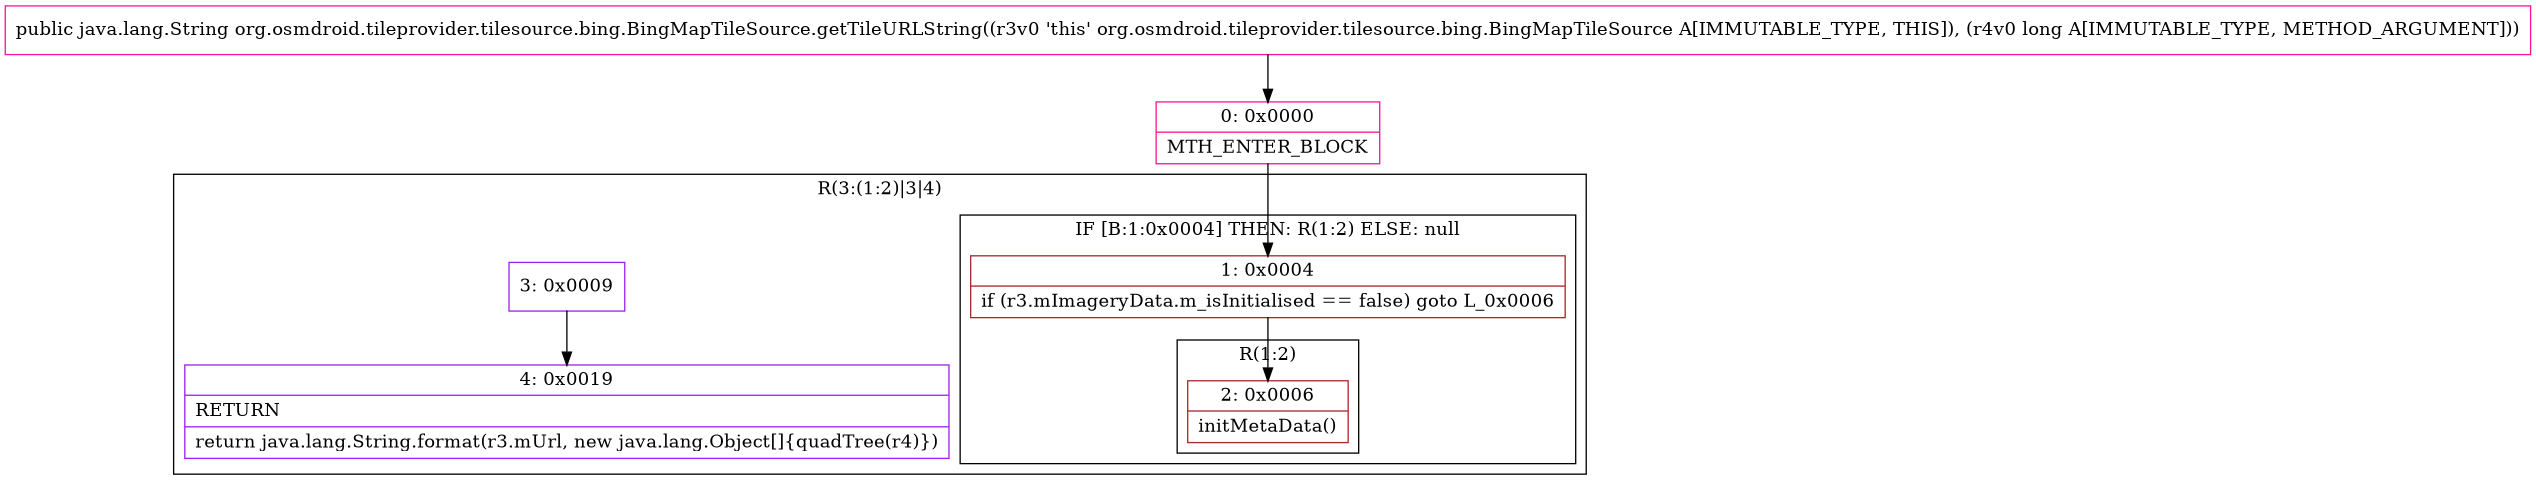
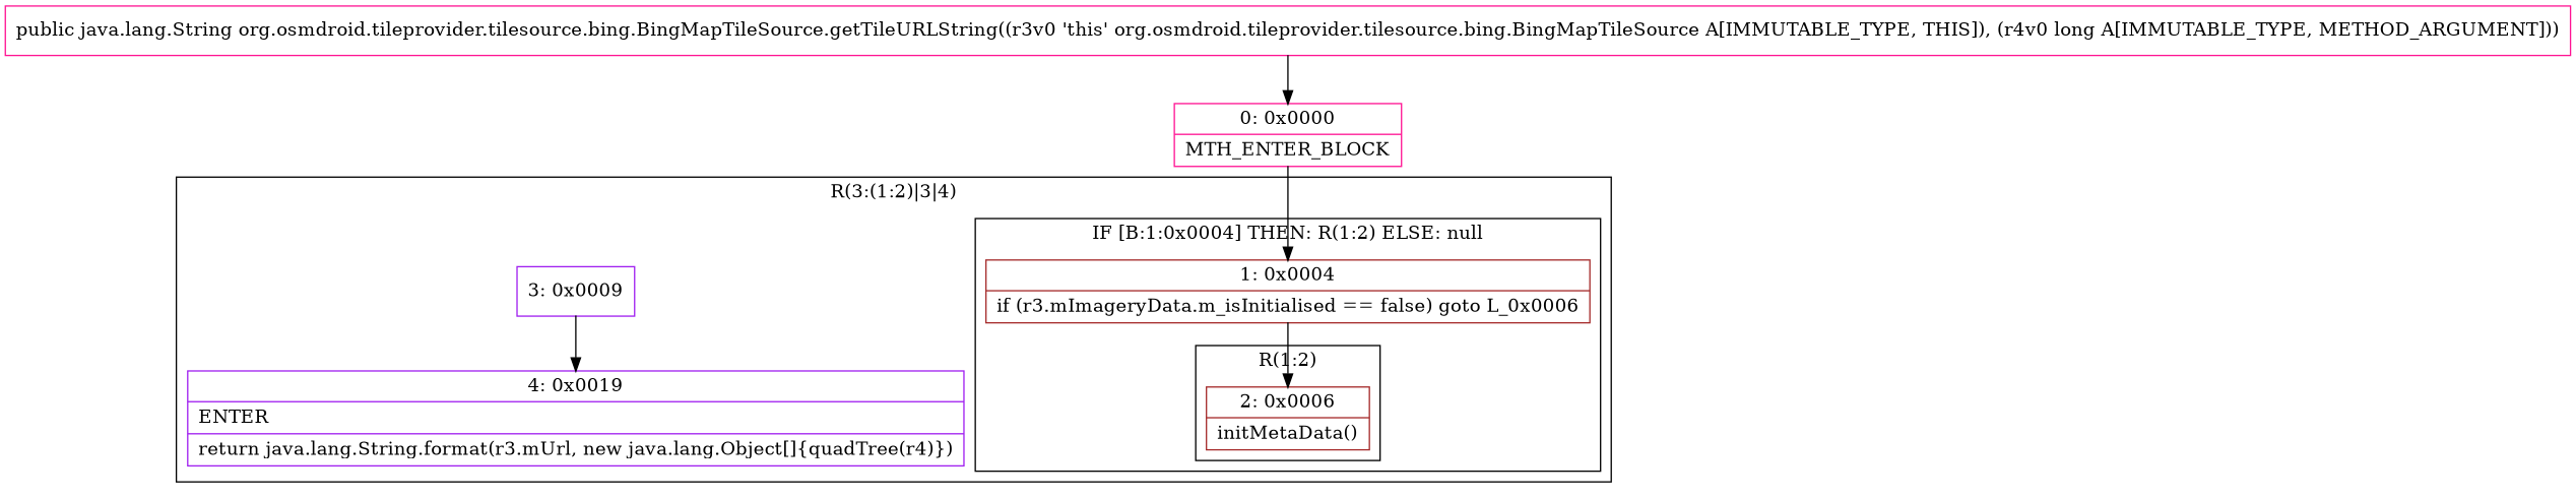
  digraph {
    node [color=brown shape=record]
    n1 [label="{2\:\ 0x0006|initMetaData()\l}"]
    n2 [label="{1\:\ 0x0004|if (r3.mImageryData.m_isInitialised == false) goto L_0x0006\l}"]
    n3 [color=purple label="{3\:\ 0x0009}"]
-   n4 [color=purple label="{4\:\ 0x0019|RETURN\l|return java.lang.String.format(r3.mUrl, new java.lang.Object[]\{quadTree(r4)\})\l}"]
+   n4 [color=purple label="{4\:\ 0x0019|ENTER\l|return java.lang.String.format(r3.mUrl, new java.lang.Object[]\{quadTree(r4)\})\l}"]
    n5 [color=deeppink label="{0\:\ 0x0000|MTH_ENTER_BLOCK\l}"]
    n6 [color=deeppink label="{public java.lang.String org.osmdroid.tileprovider.tilesource.bing.BingMapTileSource.getTileURLString((r3v0 'this' org.osmdroid.tileprovider.tilesource.bing.BingMapTileSource A[IMMUTABLE_TYPE, THIS]), (r4v0 long A[IMMUTABLE_TYPE, METHOD_ARGUMENT])) }"]
    subgraph cluster_1 {
      label="R(3:(1:2)|3|4)"
      n3
      n4
      subgraph cluster_2 {
        label="IF [B:1:0x0004] THEN: R(1:2) ELSE: null"
        n2
        subgraph cluster_3 {
          label="R(1:2)"
          n1
        }
      }
    }
    n2 -> n1
    n3 -> n4
    n5 -> n2
    n6 -> n5
  }
